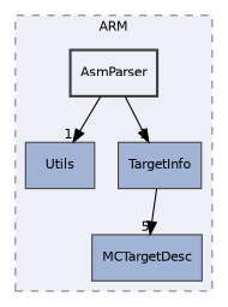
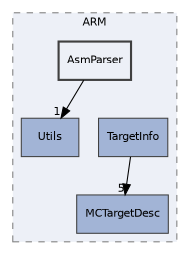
  digraph {
    compound=true
    node [color=grey25 fillcolor="#a2b4d6" fontname=Helvetica fontsize=10 shape=box style="filled,"]
    edge [fontname=Helvetica fontsize=10 headlabel=1 labeldistance=1.5 labelfontname=Helvetica labelfontsize=10]
    n1 [label=MCTargetDesc]
    n2 [label=Utils]
    n3 [label=TargetInfo]
    n4 [fillcolor="#edf0f7" label=AsmParser style="filled,bold,"]
    subgraph cluster_1 {
      bgcolor="#edf0f7"
      fontname=Helvetica
      fontsize=10
      label=ARM
      pencolor=grey50
      style="filled,dashed,"
      n1
      n2
      n3
      n4
    }
    n3 -> n1 [headlabel=5]
    n4 -> n2
-   n4 -> n3
  }
